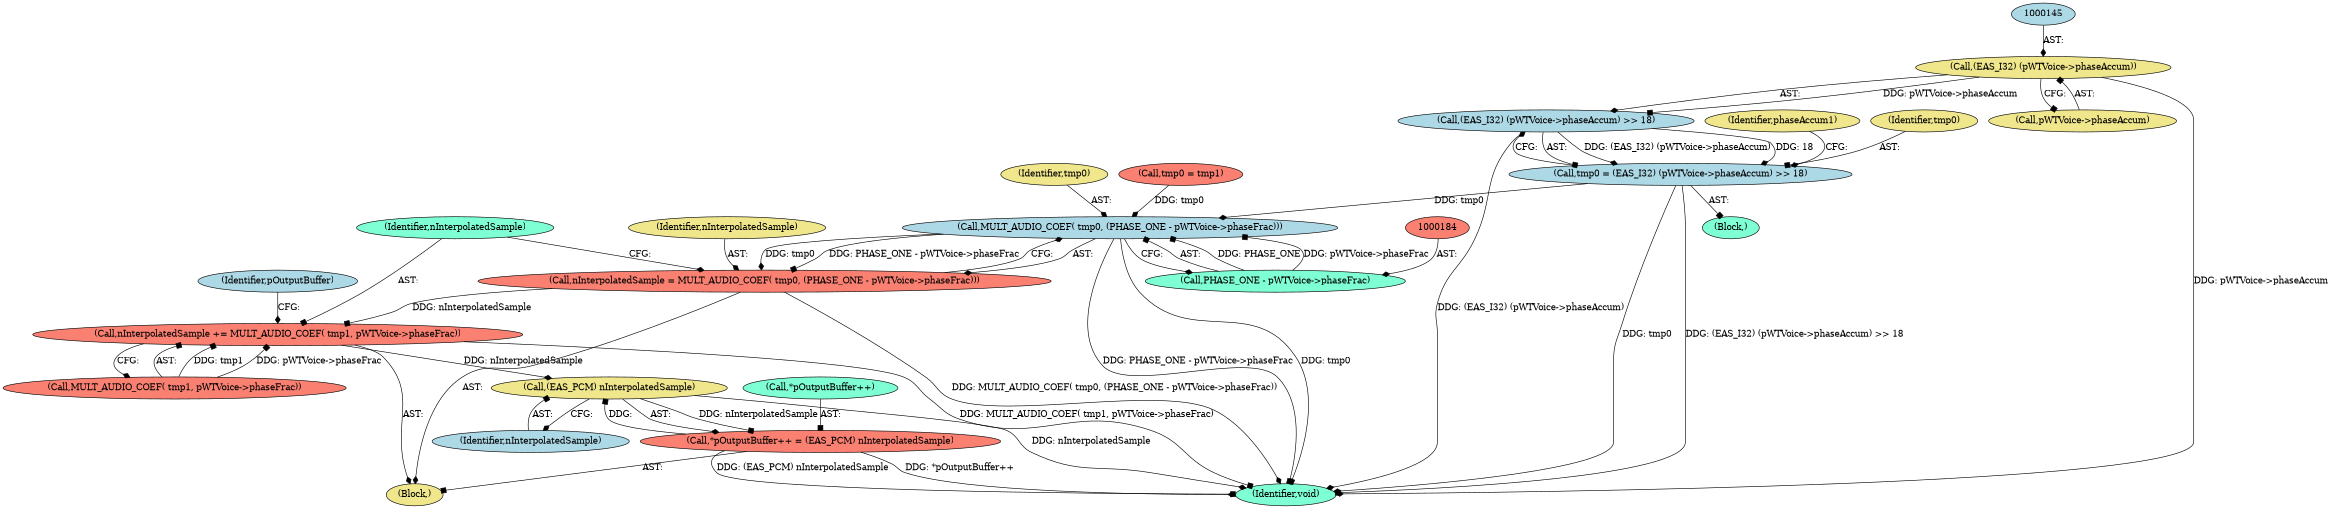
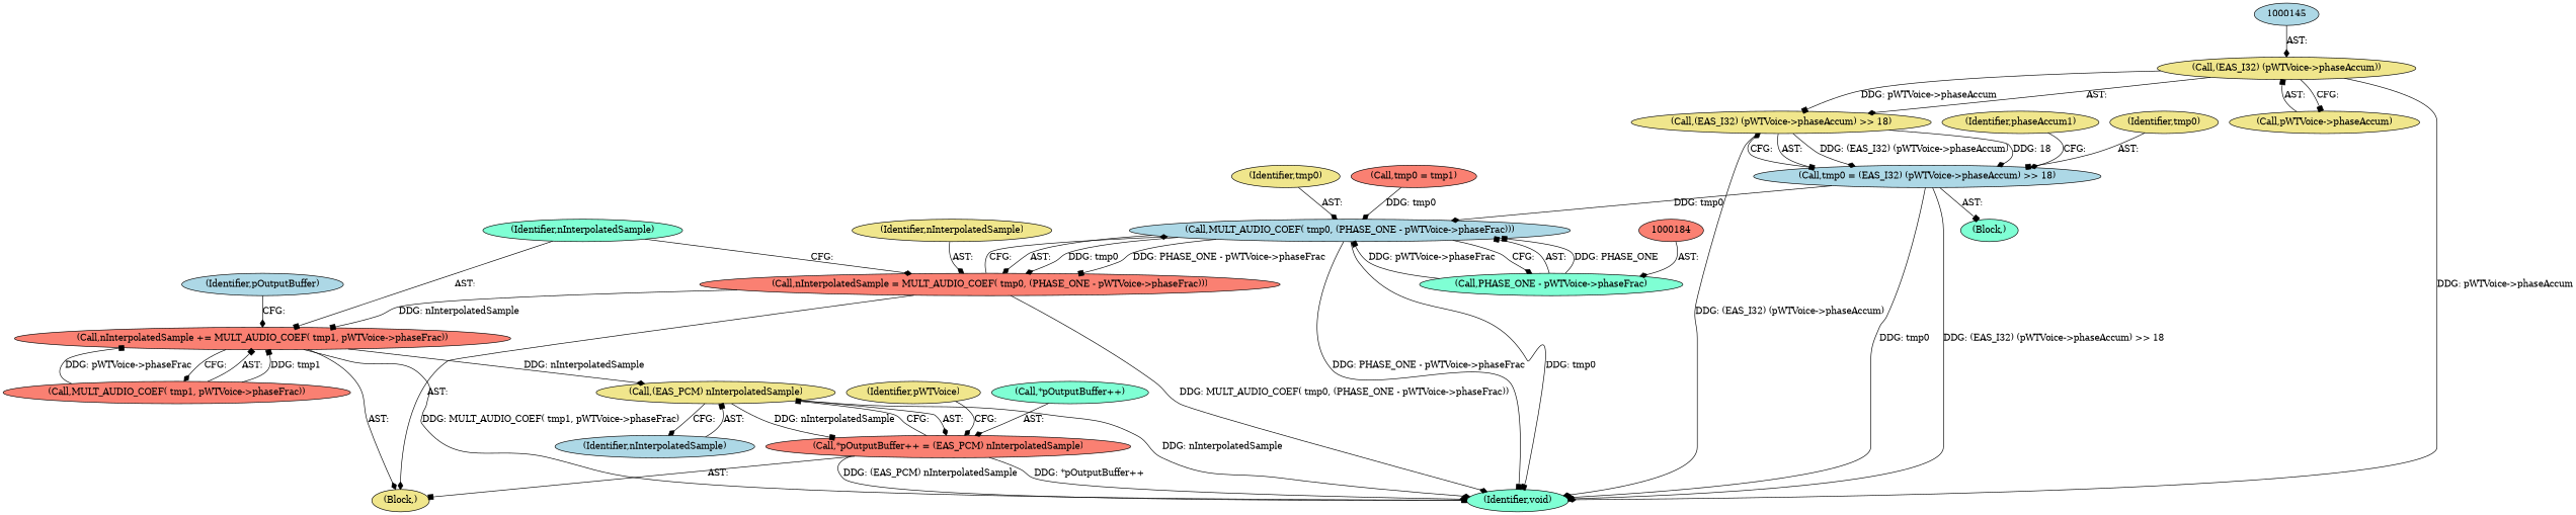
  digraph {
    node [fillcolor=khaki style=filled]
    edge [arrowhead=diamond]
    n1 [label="(Call,(EAS_I32) (pWTVoice->phaseAccum))"]
-   n2 [fillcolor=lightblue label="(Call,(EAS_I32) (pWTVoice->phaseAccum) >> 18)"]
+   n2 [label="(Call,(EAS_I32) (pWTVoice->phaseAccum) >> 18)"]
    n3 [label="(Call,pWTVoice->phaseAccum)"]
    n4 [fillcolor=aquamarine label="(Identifier,void)"]
    n5 [fillcolor=lightblue label="(Call,tmp0 = (EAS_I32) (pWTVoice->phaseAccum) >> 18)"]
    n6 [fillcolor=lightblue label="(Call,MULT_AUDIO_COEF( tmp0, (PHASE_ONE - pWTVoice->phaseFrac)))"]
    n7 [fillcolor=aquamarine label="(Block,)"]
    n8 [fillcolor=salmon label="(Call,nInterpolatedSample = MULT_AUDIO_COEF( tmp0, (PHASE_ONE - pWTVoice->phaseFrac)))"]
    n9 [fillcolor=aquamarine label="(Call,PHASE_ONE - pWTVoice->phaseFrac)"]
    n10 [fillcolor=salmon label="(Call,nInterpolatedSample += MULT_AUDIO_COEF( tmp1, pWTVoice->phaseFrac))"]
    n11 [label="(Block,)"]
    n12 [label="(Call,(EAS_PCM) nInterpolatedSample)"]
    n13 [fillcolor=salmon label="(Call,MULT_AUDIO_COEF( tmp1, pWTVoice->phaseFrac))"]
    n14 [fillcolor=salmon label="(Call,*pOutputBuffer++ = (EAS_PCM) nInterpolatedSample)"]
    n15 [fillcolor=lightblue label="(Identifier,nInterpolatedSample)"]
    n16 [fillcolor=lightblue label="(Identifier,pOutputBuffer)"]
    n17 [label="(Identifier,tmp0)"]
+   n18 [label="(Identifier,pWTVoice)"]
    n19 [label="(Identifier,phaseAccum1)"]
    n20 [fillcolor=aquamarine label="(Call,*pOutputBuffer++)"]
    n21 [label="(Identifier,tmp0)"]
    n22 [label="(Identifier,nInterpolatedSample)"]
    n23 [fillcolor=aquamarine label="(Identifier,nInterpolatedSample)"]
    n24 [fillcolor=salmon label="(Call,tmp0 = tmp1)"]
    1000145 [fillcolor=lightblue]
    1000184 [fillcolor=salmon]
    n1 -> n2 [label="AST: "]
    n1 -> n2 [arrowhead=box label="DDG: pWTVoice->phaseAccum"]
    n1 -> n3 [arrowhead=box label="CFG: "]
    n1 -> n4 [label="DDG: pWTVoice->phaseAccum"]
    n2 -> n4 [label="DDG: (EAS_I32) (pWTVoice->phaseAccum)"]
    n2 -> n5 [arrowhead=box label="AST: "]
    n2 -> n5 [label="DDG: (EAS_I32) (pWTVoice->phaseAccum)"]
    n2 -> n5 [label="DDG: 18"]
    n3 -> n1 [arrowhead=box label="AST: "]
    n5 -> n2 [label="CFG: "]
    n5 -> n4 [label="DDG: tmp0"]
    n5 -> n4 [arrowhead=box label="DDG: (EAS_I32) (pWTVoice->phaseAccum) >> 18"]
    n5 -> n6 [label="DDG: tmp0"]
    n5 -> n7 [arrowhead=box label="AST: "]
    n6 -> n4 [arrowhead=box label="DDG: tmp0"]
    n6 -> n4 [arrowhead=box label="DDG: PHASE_ONE - pWTVoice->phaseFrac"]
    n6 -> n8 [label="AST: "]
    n6 -> n8 [label="DDG: tmp0"]
    n6 -> n8 [arrowhead=box label="DDG: PHASE_ONE - pWTVoice->phaseFrac"]
    n6 -> n9 [label="CFG: "]
    n8 -> n4 [label="DDG: MULT_AUDIO_COEF( tmp0, (PHASE_ONE - pWTVoice->phaseFrac))"]
    n8 -> n6 [label="CFG: "]
    n8 -> n10 [arrowhead=box label="DDG: nInterpolatedSample"]
    n8 -> n11 [label="AST: "]
    n9 -> n6 [arrowhead=box label="AST: "]
    n9 -> n6 [arrowhead=box label="DDG: PHASE_ONE"]
    n9 -> n6 [arrowhead=box label="DDG: pWTVoice->phaseFrac"]
    n10 -> n4 [arrowhead=box label="DDG: MULT_AUDIO_COEF( tmp1, pWTVoice->phaseFrac)"]
    n10 -> n11 [label="AST: "]
    n10 -> n12 [label="DDG: nInterpolatedSample"]
    n10 -> n13 [label="CFG: "]
    n12 -> n4 [label="DDG: nInterpolatedSample"]
    n12 -> n14 [label="AST: "]
    n12 -> n14 [arrowhead=box label="DDG: nInterpolatedSample"]
    n12 -> n15 [label="CFG: "]
    n13 -> n10 [arrowhead=box label="AST: "]
    n13 -> n10 [arrowhead=box label="DDG: tmp1"]
    n13 -> n10 [arrowhead=box label="DDG: pWTVoice->phaseFrac"]
    n14 -> n4 [label="DDG: *pOutputBuffer++"]
    n14 -> n4 [arrowhead=box label="DDG: (EAS_PCM) nInterpolatedSample"]
    n14 -> n11 [arrowhead=box label="AST: "]
-   n14 -> n12 [arrowhead=box label="DDG: "]
+   n14 -> n12 [arrowhead=box label="CFG: "]
    n15 -> n12 [arrowhead=box label="AST: "]
    n16 -> n10 [label="CFG: "]
    n17 -> n6 [label="AST: "]
+   n18 -> n14 [label="CFG: "]
    n19 -> n5 [label="CFG: "]
-   n20 -> n14 [arrowhead=box label="AST: "]
+   n20 -> n14 [label="AST: "]
    n21 -> n5 [arrowhead=box label="AST: "]
    n22 -> n8 [label="AST: "]
    n23 -> n8 [label="CFG: "]
    n23 -> n10 [arrowhead=box label="AST: "]
    n24 -> n6 [label="DDG: tmp0"]
    1000145 -> n1 [label="AST: "]
    1000184 -> n9 [label="AST: "]
  }
